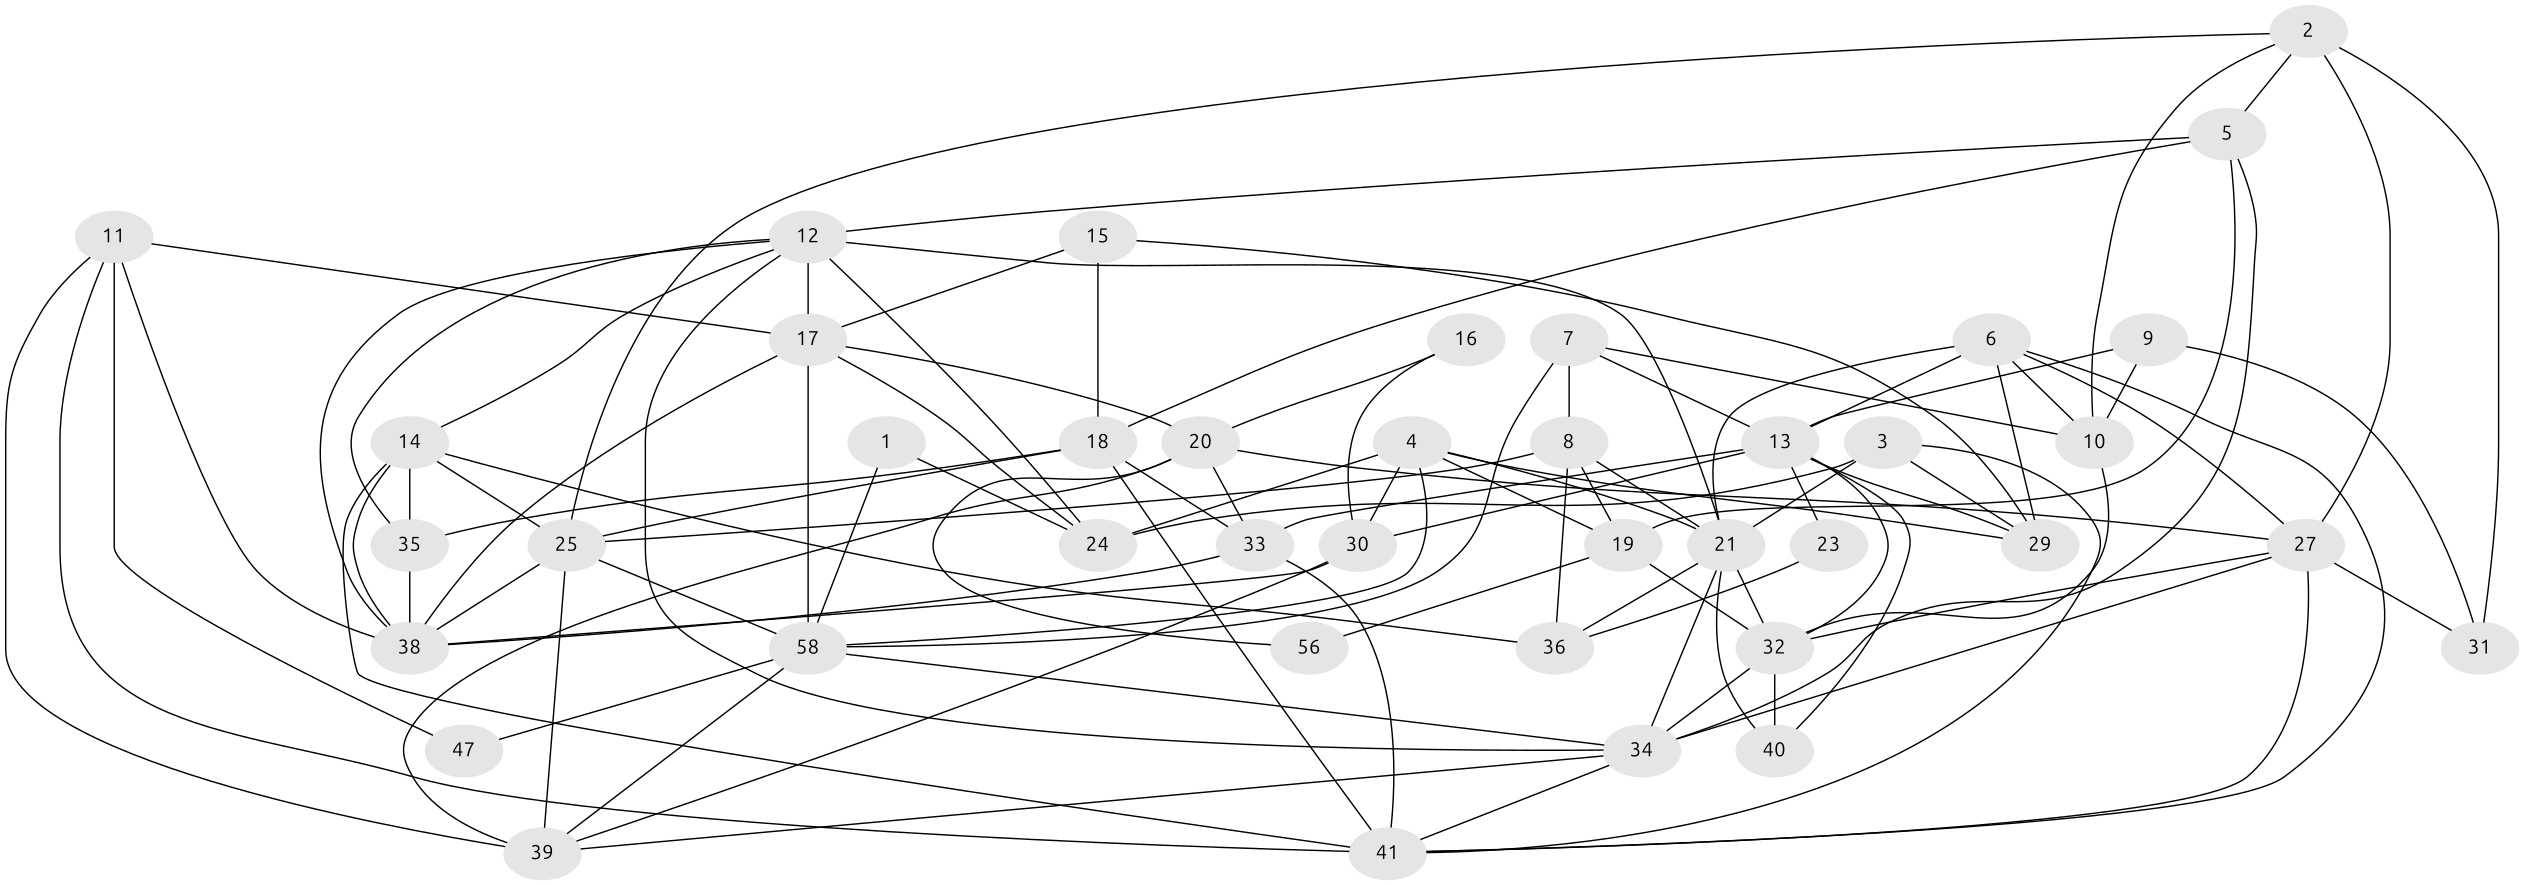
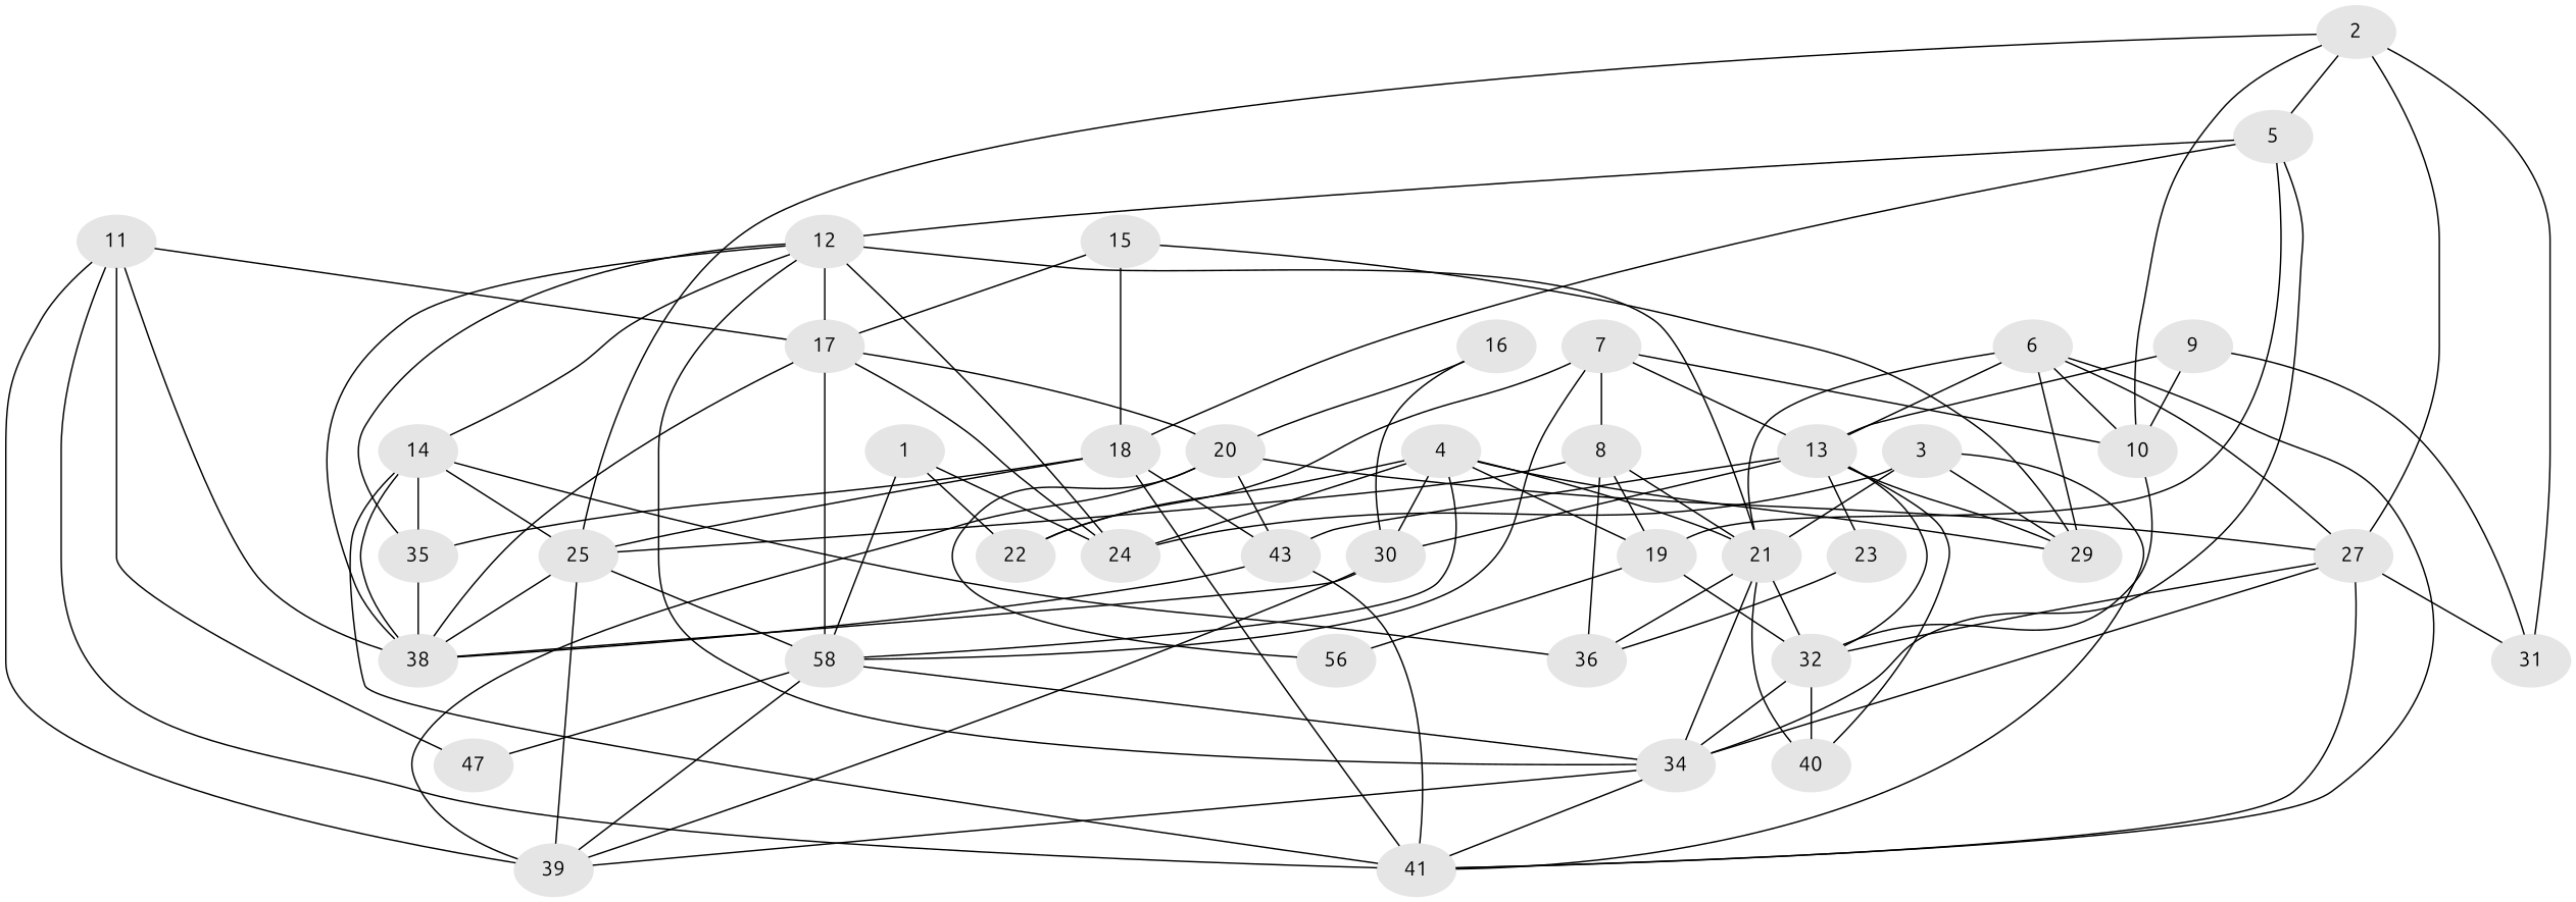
  graph {
    fontname=Ubuntu
    node [color=gray90 fontname=Ubuntu style=filled]
    edge [fontname=Ubuntu weight=1.0]
    1
+   22
    24
    n4 [label=58]
    34
    n6 [label=47]
    39
    2
    5
    10
    25
    27
    31
    19
    12
    18
    32
    38
    41
    3
    21
    29
    36
    40
    4
    30
    n27 [label=56]
    17
    14
    35
-   33
+   33 [label=43]
    6
    13
    23
    7
    8
    9
    11
    20
    15
    16
+   1 -- 22
    1 -- 24
    1 -- n4
    n4 -- 34
    n4 -- n6 [weight=2.0]
    n4 -- 39
    34 -- 39
    34 -- 41
    2 -- 5
    2 -- 10
    2 -- 25
    2 -- 27
    2 -- 31 [weight=2.0]
    5 -- 34
    5 -- 19
    5 -- 12
    5 -- 18
    10 -- 32
    25 -- n4
    25 -- 39
    25 -- 38
    27 -- 34
    27 -- 31
    27 -- 32
    27 -- 41
    19 -- 32
    19 -- n27
    12 -- 24 [weight=2.0]
    12 -- 34
    12 -- 38
    12 -- 21
    12 -- 17
    12 -- 14
    12 -- 35
    18 -- 25
    18 -- 41
    18 -- 35
    18 -- 33
    32 -- 34 [weight=2.0]
    32 -- 40
    3 -- 24
    3 -- 41 [weight=2.0]
    3 -- 21
    3 -- 29
    21 -- 34
    21 -- 32 [weight=2.0]
    21 -- 36
    21 -- 40
+   4 -- 22
    4 -- 24
    4 -- n4
    4 -- 19
    4 -- 21
    4 -- 29
    4 -- 30
    30 -- 39
    30 -- 38
    17 -- 24
    17 -- n4 [weight=2.0]
    17 -- 38
    17 -- 20
    14 -- 25
    14 -- 38
    14 -- 41 [weight=2.0]
    14 -- 36
    14 -- 35
    35 -- 38
    33 -- 38
    33 -- 41
    6 -- 10
    6 -- 27
    6 -- 41
    6 -- 21
    6 -- 29
    6 -- 13
    13 -- 32
    13 -- 29
    13 -- 40
    13 -- 30
    13 -- 33
    13 -- 23 [weight=2.0]
    23 -- 36
+   7 -- 22
    7 -- n4
    7 -- 10
    7 -- 13
    7 -- 8
    8 -- 25 [weight=2.0]
    8 -- 19
    8 -- 21
    8 -- 36
    9 -- 10
    9 -- 31
    9 -- 13
    11 -- n6 [weight=2.0]
    11 -- 39
    11 -- 38
    11 -- 41 [weight=2.0]
    11 -- 17
    20 -- 39 [weight=2.0]
    20 -- 27
    20 -- n27
    20 -- 33
    15 -- 18
    15 -- 29
    15 -- 17
    16 -- 30
    16 -- 20
  }
